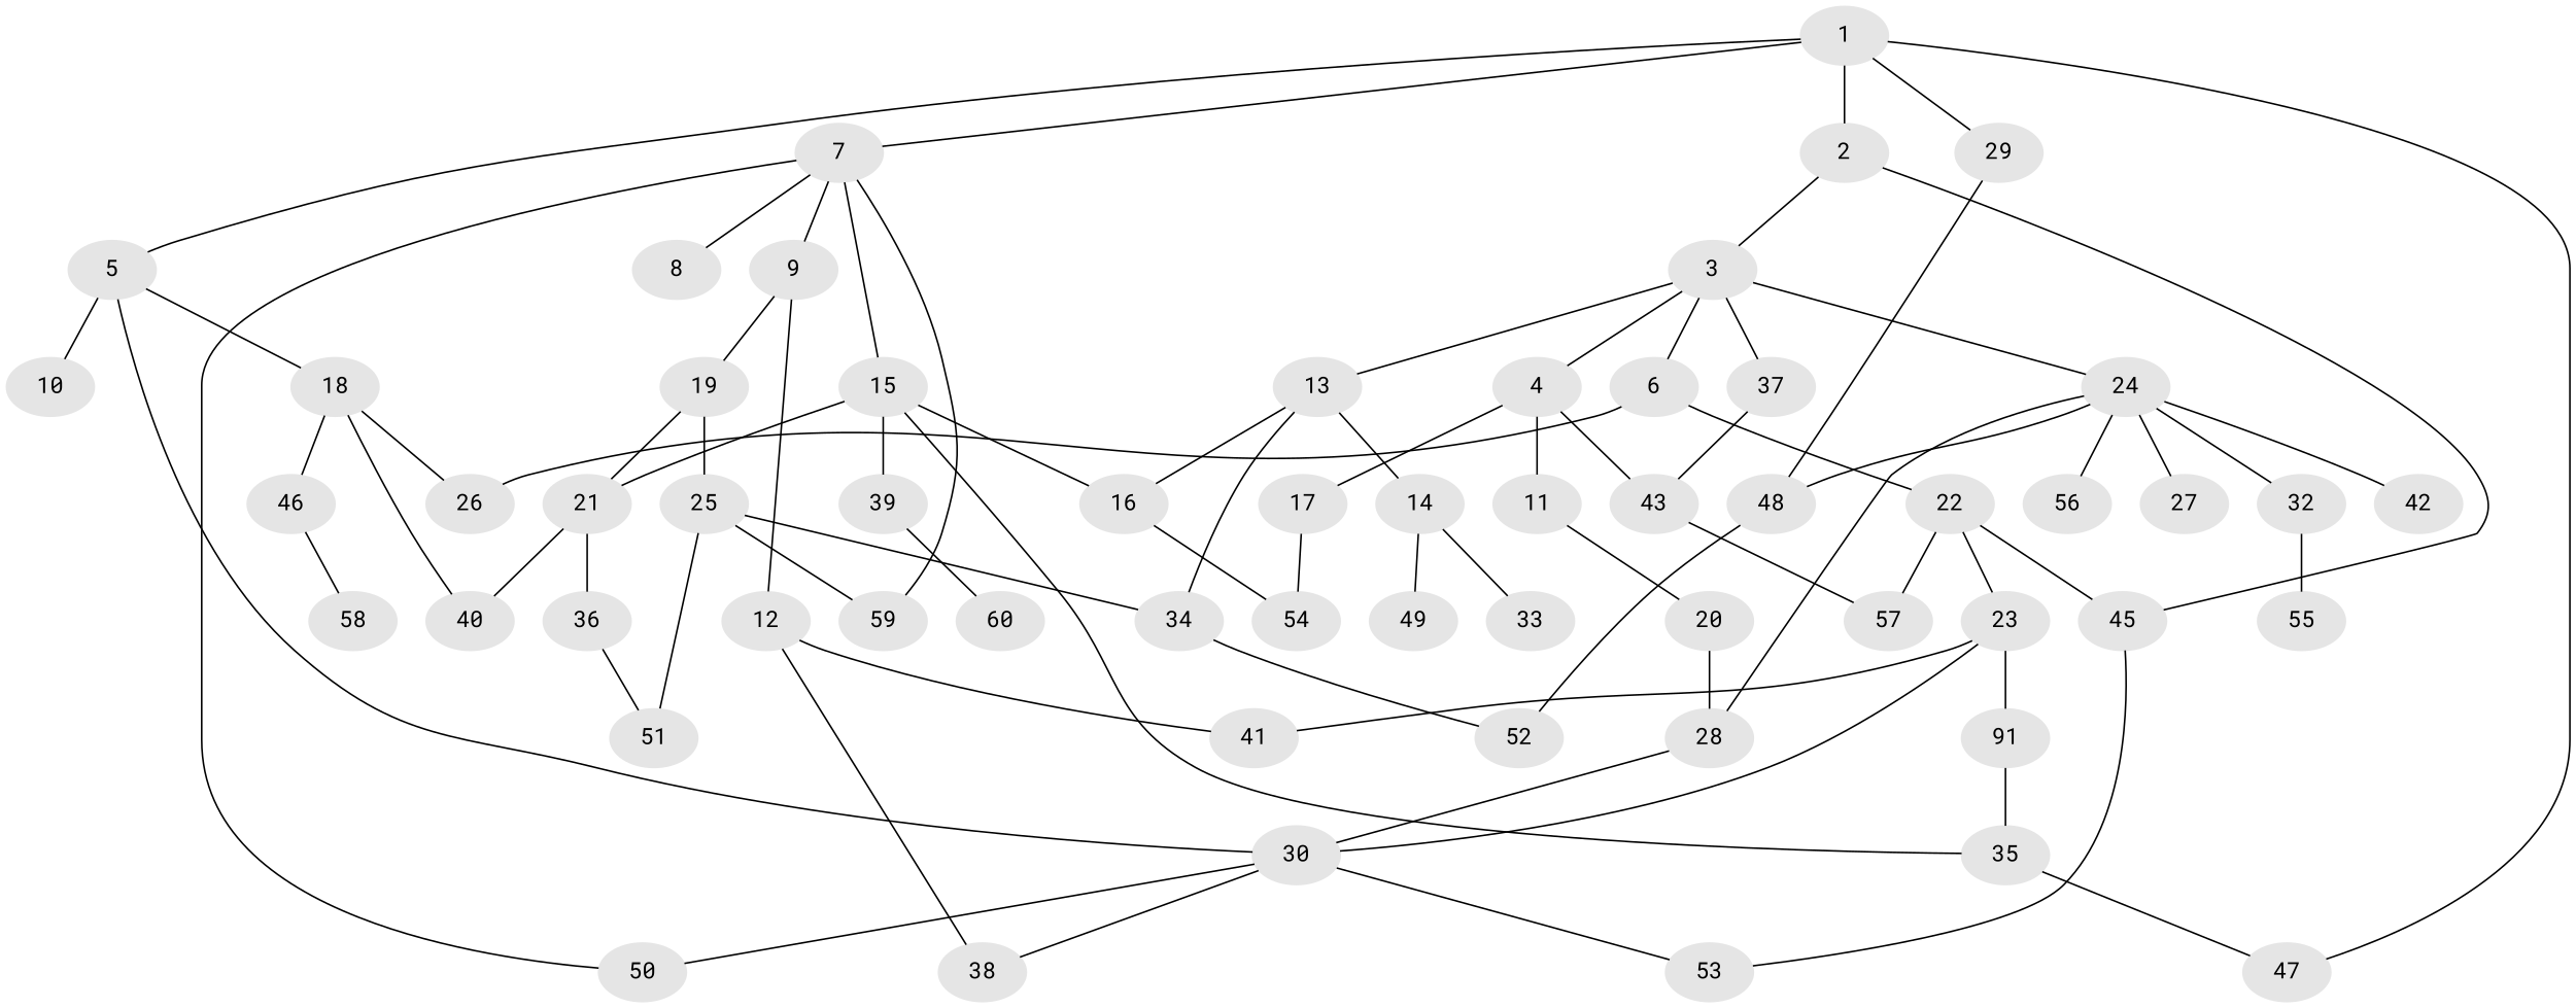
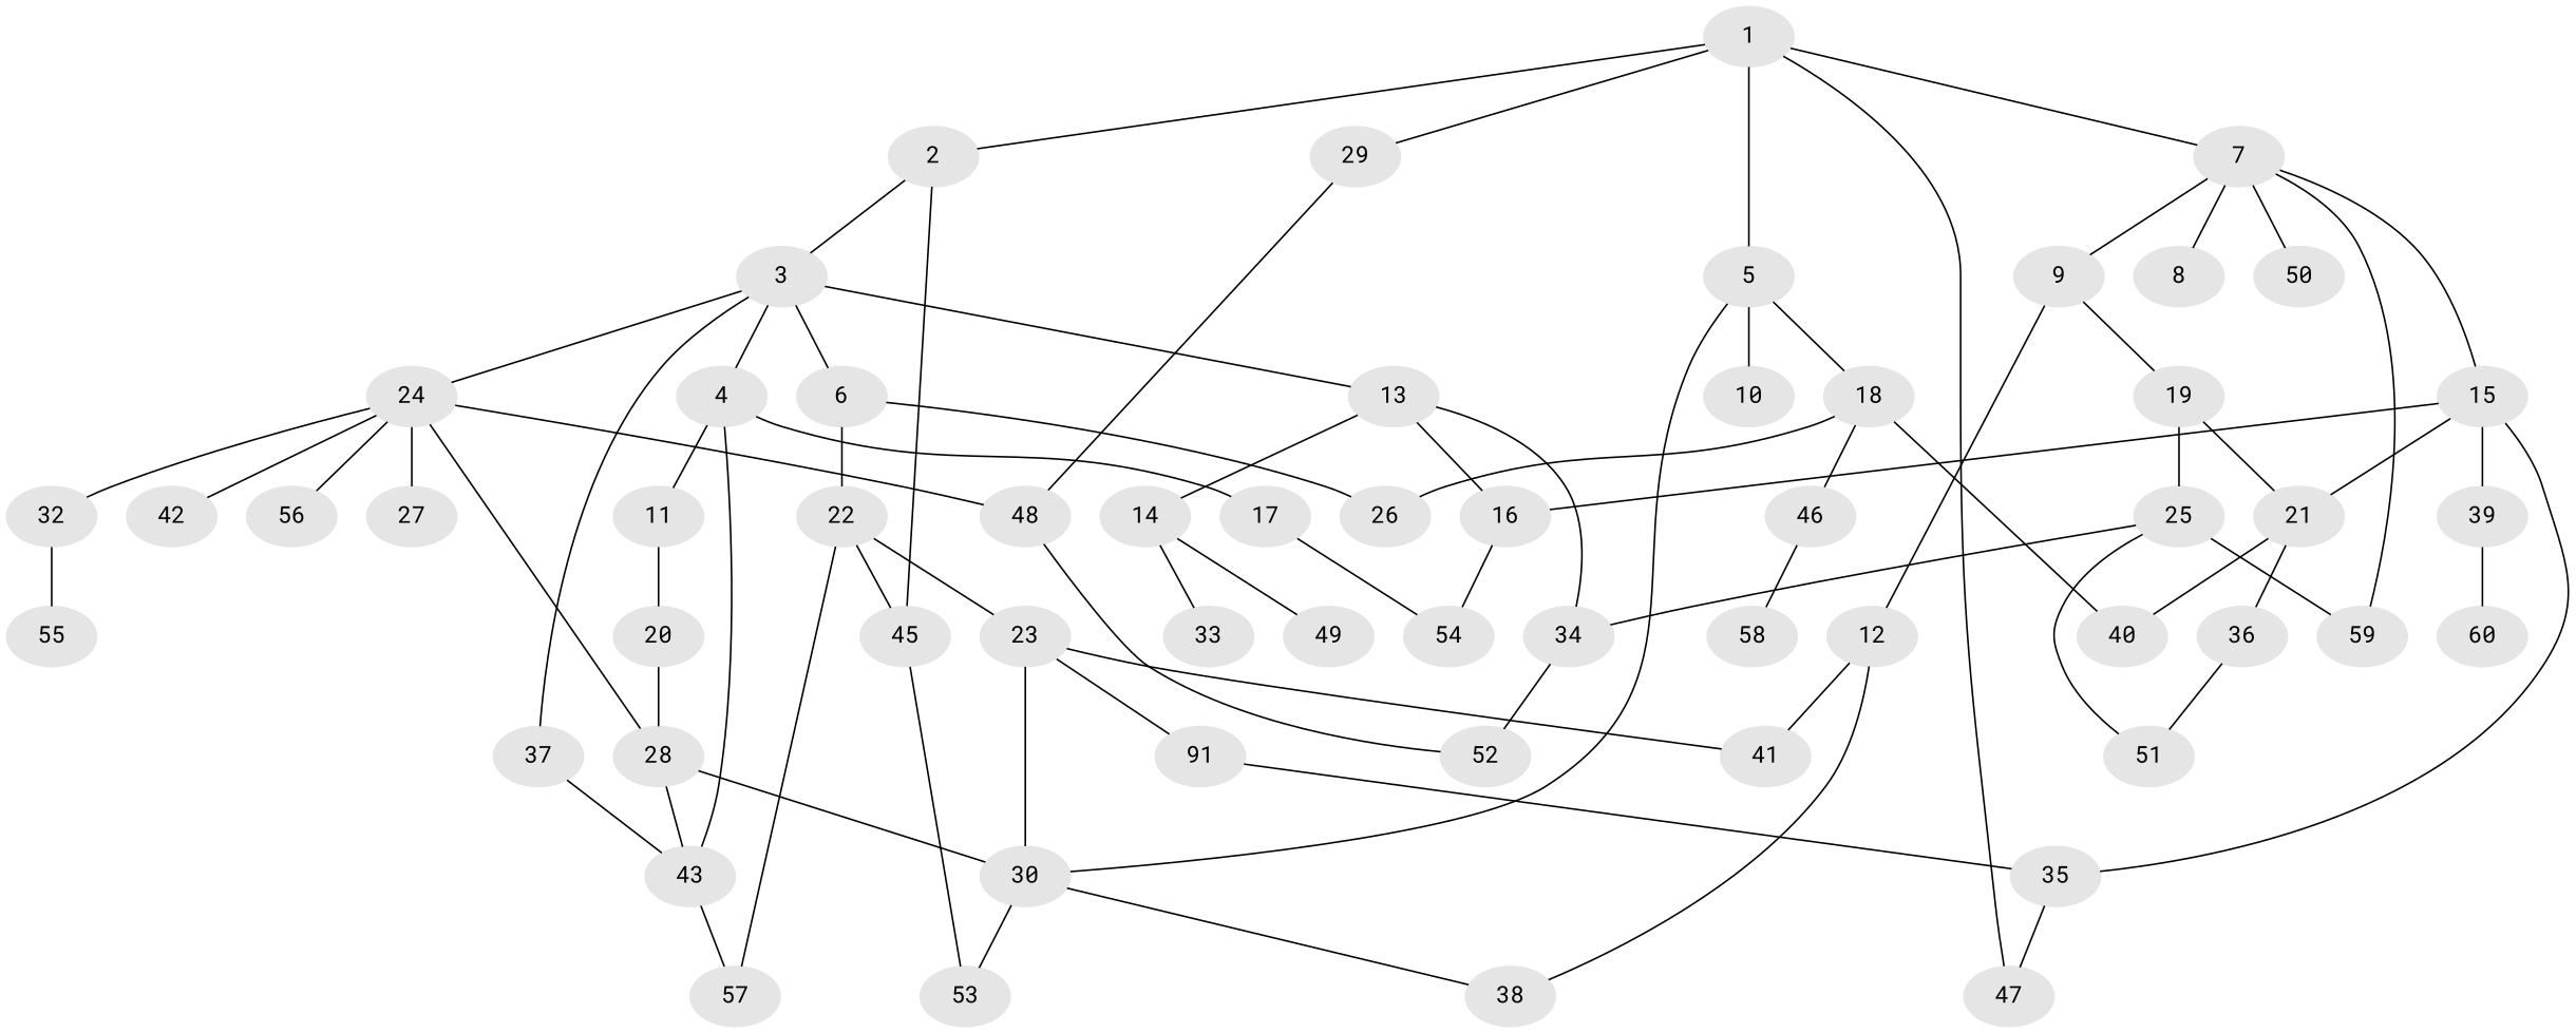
  graph {
    fontname="Roboto Mono"
    node [color=gray90 fontname="Roboto Mono" style=filled]
    edge [fontname="Roboto Mono"]
    1
    2
    5
    7
    29
    47
    3
    45
    10
    18
    30
    8
    9
    15
    50
    59
    48
    4
    6
    13
    24
    37
    53
    11
    17
    43
    22
    26
    14
    16
    34
    28
    27
    32
    42
    56
    20
    54
    57
    40
    46
    38
    23
    12
    19
    21
    35
    39
    41
    25
    33
    49
    52
    36
    60
    58
    51
    n58 [label=91]
    55
    1 -- 2
    1 -- 5
    1 -- 7
    1 -- 29
    1 -- 47
    2 -- 3
    2 -- 45
    5 -- 10
    5 -- 18
    5 -- 30
    7 -- 8
    7 -- 9
    7 -- 15
    7 -- 50
    7 -- 59
    29 -- 48
    3 -- 4
    3 -- 6
    3 -- 13
    3 -- 24
    3 -- 37
    45 -- 53
    18 -- 26
    18 -- 40
    18 -- 46
-   30 -- 50
    30 -- 53
    30 -- 38
    9 -- 12
    9 -- 19
    15 -- 16
    15 -- 21
    15 -- 35
    15 -- 39
    48 -- 52
    4 -- 11
    4 -- 17
    4 -- 43
    6 -- 22
    6 -- 26
    13 -- 14
    13 -- 16
    13 -- 34
    24 -- 48
    24 -- 28
    24 -- 27
    24 -- 32
    24 -- 42
    24 -- 56
    37 -- 43
    11 -- 20
    17 -- 54
    43 -- 57
    22 -- 45
    22 -- 57
    22 -- 23
    14 -- 33
    14 -- 49
    16 -- 54
    34 -- 52
    28 -- 30
+   28 -- 43
    32 -- 55
    20 -- 28
    46 -- 58
    23 -- 30
    23 -- 41
    23 -- n58
    12 -- 38
    12 -- 41
    19 -- 21
    19 -- 25
    21 -- 40
    21 -- 36
    35 -- 47
    39 -- 60
    25 -- 59
    25 -- 34
    25 -- 51
    36 -- 51
    n58 -- 35
  }
